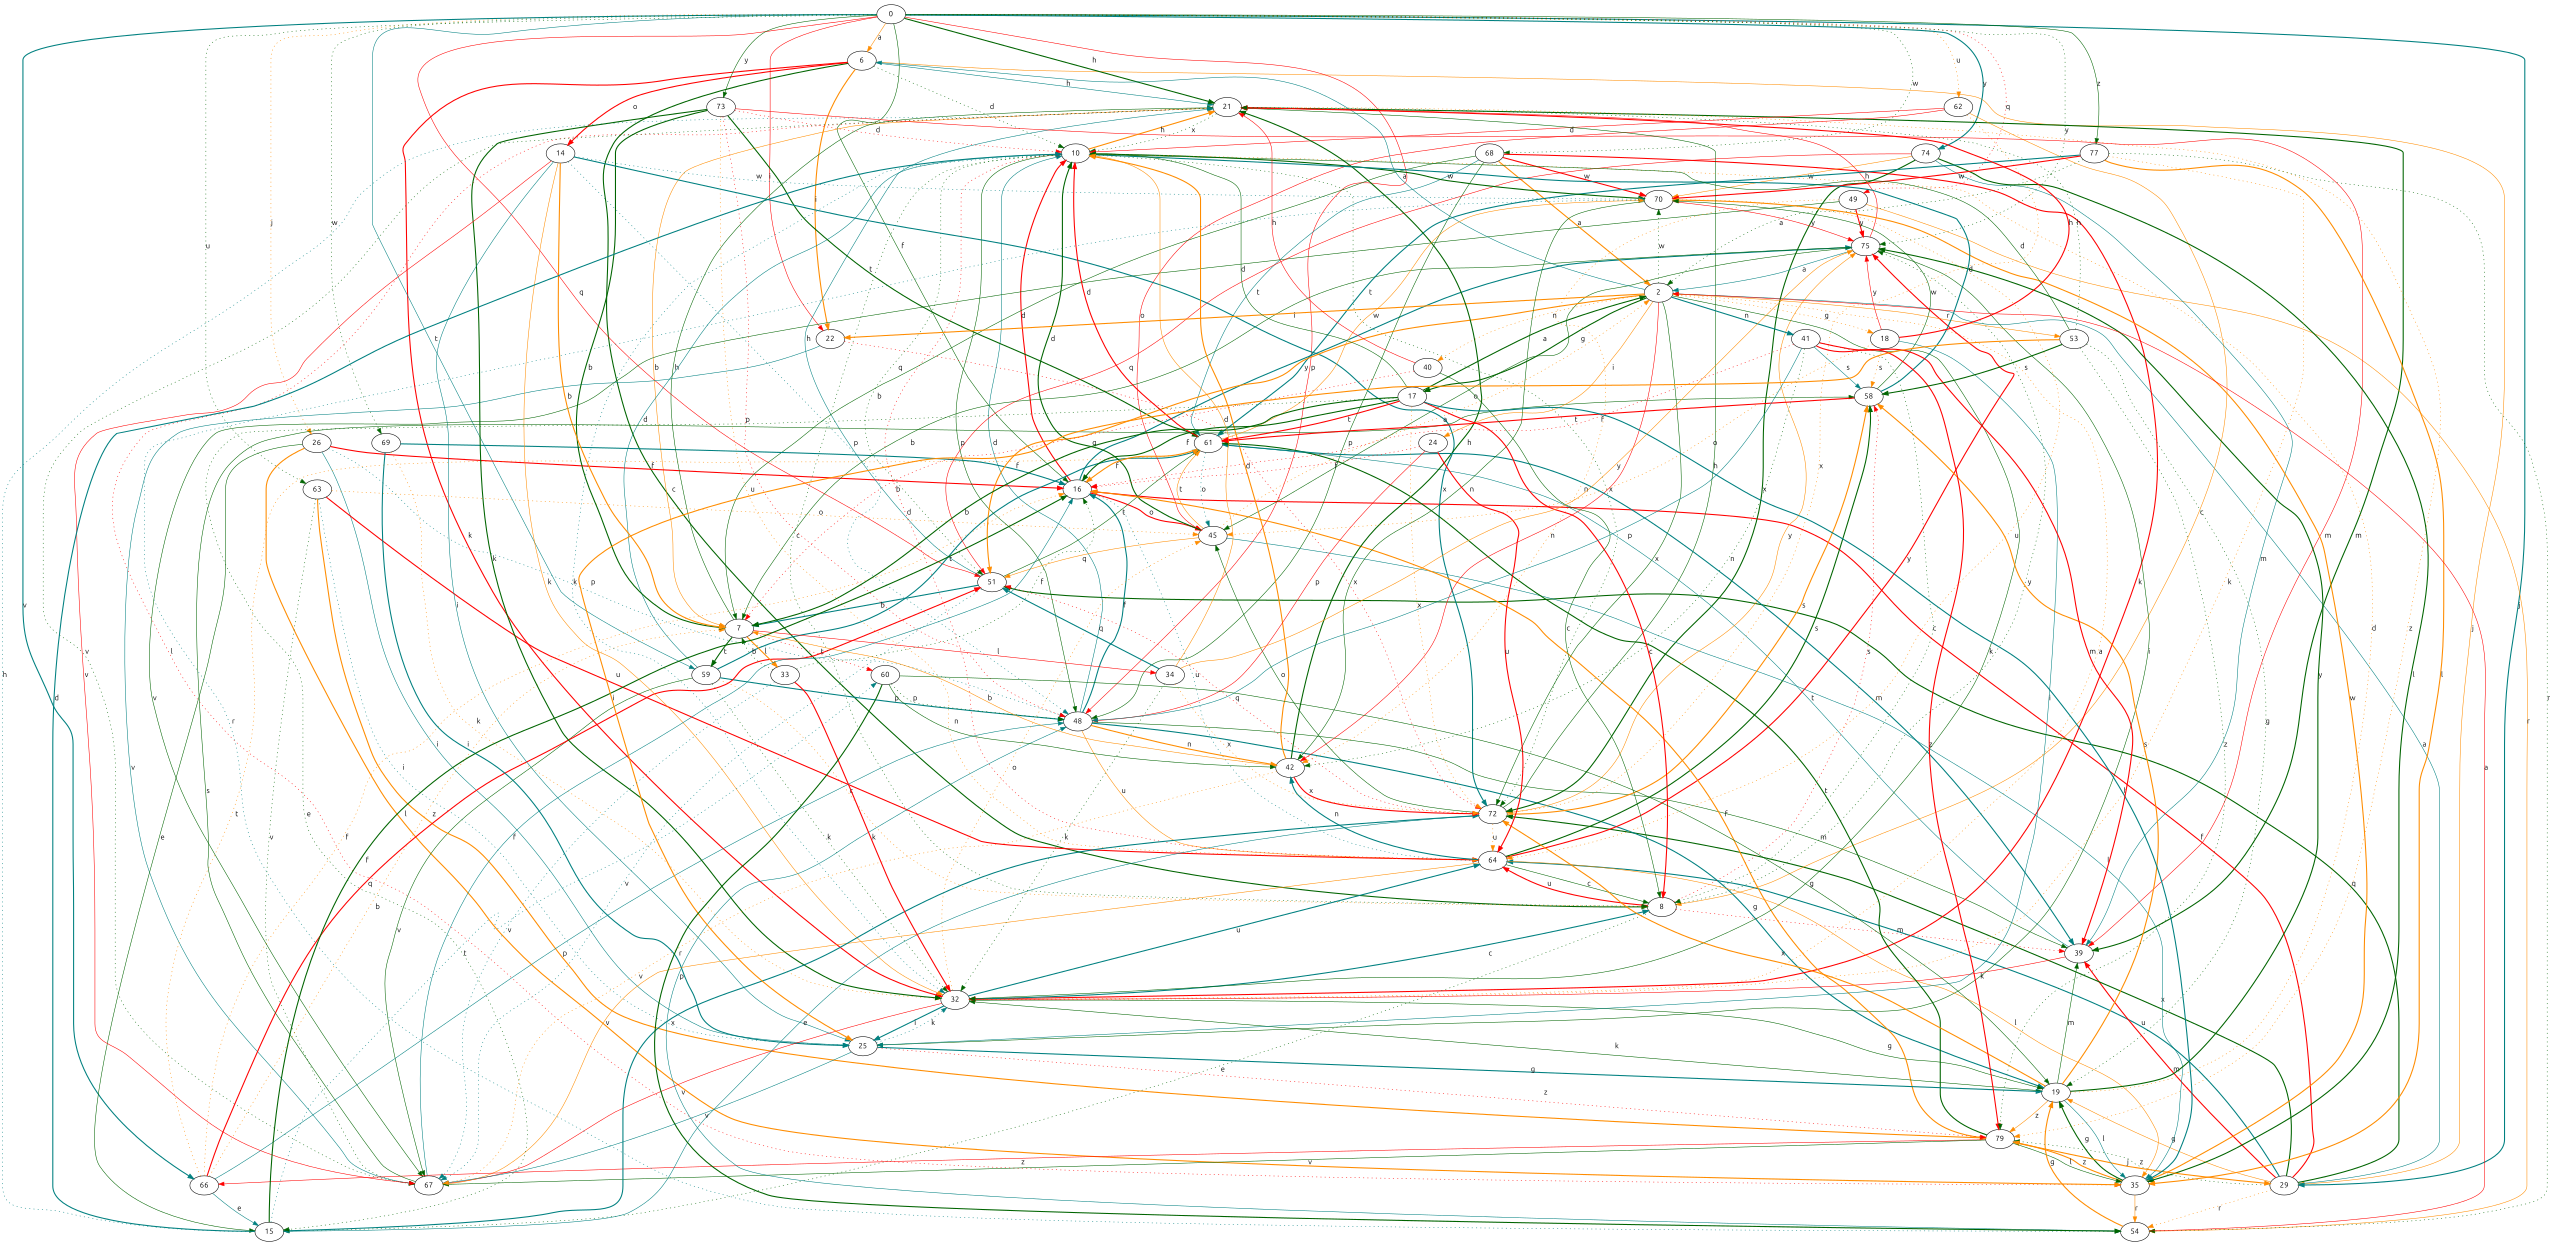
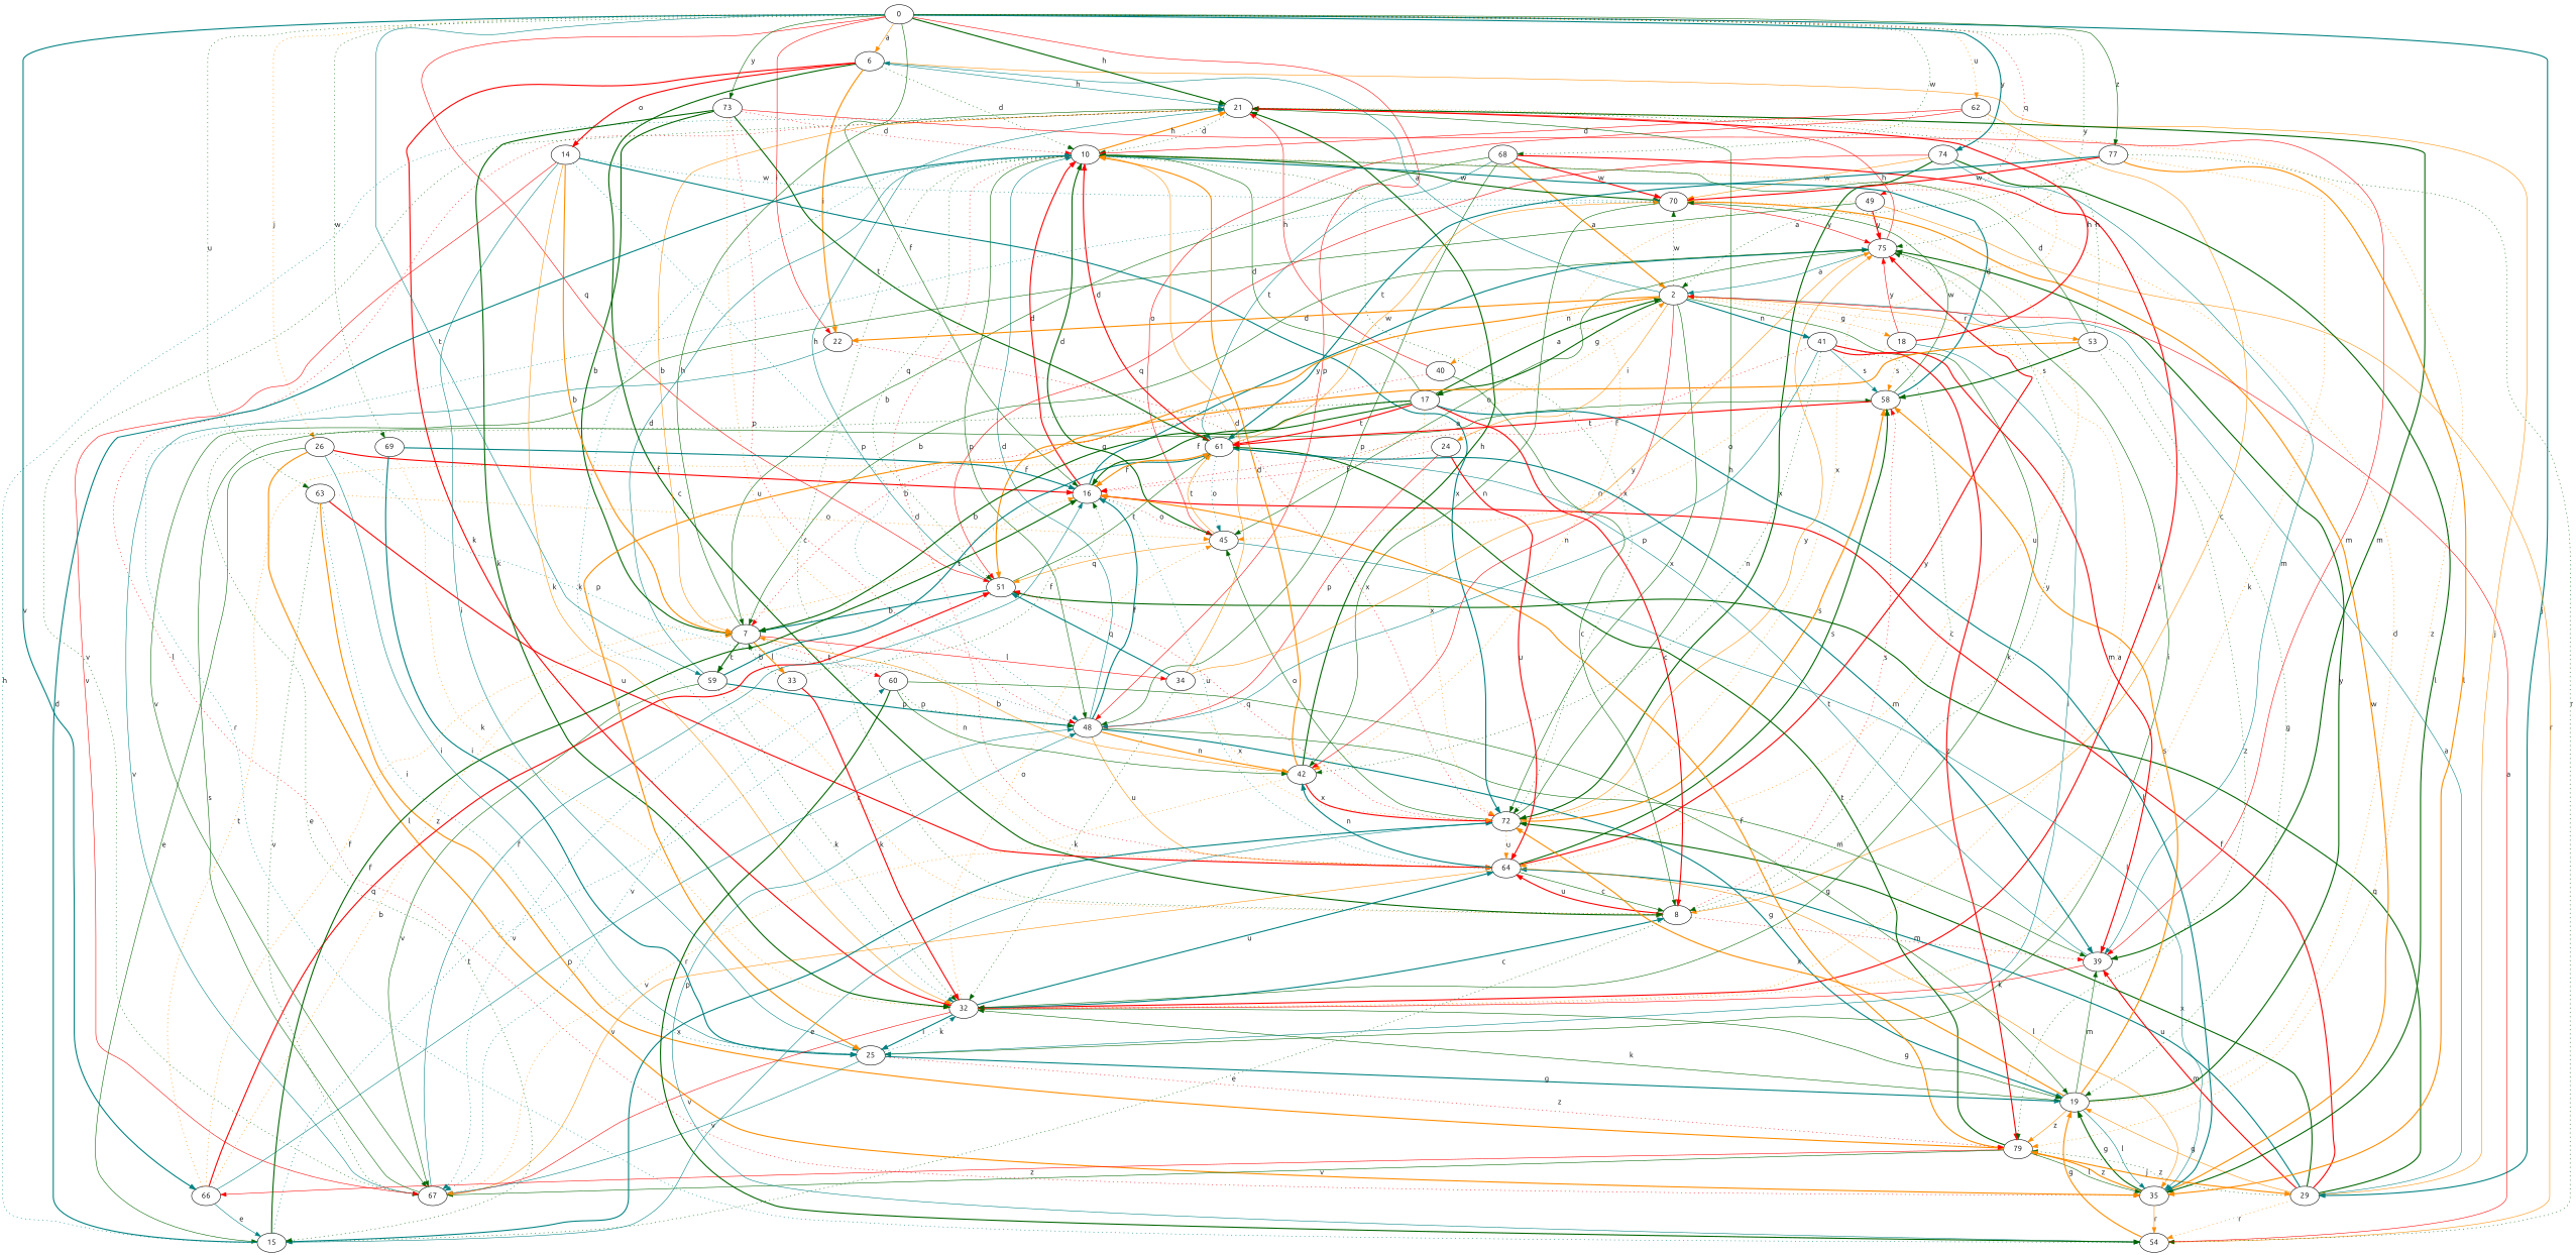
  strict digraph {
    fontname=Ubuntu
    node [fontname=Ubuntu]
    edge [color=darkgreen fontname=Ubuntu style=solid]
    n1 [label=6]
    0
    16
    21
    22
    26
    29
    48
    49
    51
    59
    62
    63
    66
    68
    69
    73
    74
    75
    77
    8
    10
    32
    n24 [label=14]
    64
    45
    n27 [label=7]
    39
    35
    79
    67
    72
    n33 [label=15]
    25
    2
    19
    54
    42
    61
    70
    58
    17
    18
    24
    40
    41
    53
    33
    34
    60
    n1 -> 21 [color=teal label=h]
    n1 -> 22 [color=darkorange label=i style=bold]
    n1 -> 29 [color=darkorange label=j]
    n1 -> 8 [label=c style=bold]
    n1 -> 10 [label=d style=dotted]
    n1 -> 32 [color=red label=k style=bold]
    n1 -> n24 [color=red label=o style=bold]
    0 -> n1 [color=darkorange label=a]
    0 -> 16 [label=f]
    0 -> 21 [label=h style=bold]
    0 -> 22 [color=red label=i]
    0 -> 26 [color=darkorange label=j style=dotted]
    0 -> 29 [color=teal label=j style=bold]
    0 -> 48 [color=red label=p]
    0 -> 49 [color=red label=q style=dotted]
    0 -> 51 [color=red label=q]
    0 -> 59 [color=teal label=t]
    0 -> 62 [color=darkorange label=u style=dotted]
    0 -> 63 [label=u style=dotted]
    0 -> 66 [color=teal label=v style=bold]
    0 -> 68 [label=w style=dotted]
    0 -> 69 [label=w style=dotted]
    0 -> 73 [label=y]
    0 -> 74 [color=teal label=y style=bold]
    0 -> 75 [label=y style=dotted]
    0 -> 77 [label=z]
    16 -> 75 [color=teal label=y style=bold]
    16 -> 10 [color=red label=d style=bold]
    16 -> 64 [color=teal label=u style=dotted]
-   16 -> 45 [color=red label=o style=bold]
-   21 -> 10 [label=x style=dotted]
+   16 -> 45 [color=red label=o style=dotted]
+   21 -> 10 [label=d style=dotted]
    21 -> n27 [color=darkorange label=b]
    21 -> 39 [label=m style=bold]
    21 -> 35 [color=red label=l style=dotted]
    21 -> 79 [color=darkorange label=z style=dotted]
    21 -> 67 [label=v style=dotted]
    22 -> 67 [color=teal label=v]
    22 -> 72 [color=red label=x style=dotted]
    26 -> 16 [color=red label=f style=bold]
    26 -> 48 [color=teal label=p style=dotted]
    26 -> 35 [color=darkorange label=l style=bold]
    26 -> n33 [label=e]
    26 -> 25 [color=teal label=i]
    29 -> 16 [color=red label=f style=bold]
    29 -> 51 [label=q style=bold]
    29 -> 64 [color=teal label=u style=bold]
    29 -> 39 [color=red label=m style=bold]
    29 -> 79 [label=z style=dotted]
    29 -> 72 [label=x style=bold]
    29 -> 2 [color=teal label=a]
    29 -> 19 [color=darkorange label=g]
    29 -> 54 [color=darkorange label=r style=dotted]
    48 -> 16 [color=teal label=f style=bold]
    48 -> 10 [color=teal label=d]
    48 -> 64 [color=darkorange label=u]
    48 -> 39 [label=m]
    48 -> 19 [color=teal label=g style=bold]
    48 -> 42 [color=darkorange label=n style=bold]
    49 -> 75 [color=red label=y style=bold]
    49 -> 67 [label=v]
    49 -> 54 [color=darkorange label=r]
    49 -> 42 [color=darkorange label=n style=dotted]
    51 -> 21 [color=teal label=h]
    51 -> n27 [color=teal label=b style=bold]
    51 -> 67 [color=teal label=v style=dotted]
    51 -> 61 [label=t]
    59 -> 48 [color=teal label=p style=bold]
    59 -> 8 [color=darkorange label=c style=dotted]
    59 -> 10 [color=teal label=d]
    59 -> 32 [label=k style=dotted]
    59 -> 67 [label=v]
    59 -> 61 [color=teal label=t style=bold]
    62 -> 8 [color=darkorange label=c]
    62 -> 10 [color=red label=d]
    62 -> 45 [color=red label=o]
    62 -> 72 [color=darkorange label=x style=dotted]
    63 -> 64 [color=red label=u style=bold]
    63 -> 45 [color=darkorange label=o style=dotted]
    63 -> 79 [color=darkorange label=z style=bold]
    63 -> 67 [label=v style=dotted]
    63 -> 25 [color=teal label=i style=dotted]
    66 -> 16 [color=darkorange label=f style=dotted]
    66 -> 48 [color=teal label=p]
    66 -> 51 [color=red label=q style=bold]
    66 -> n27 [color=darkorange label=b style=dotted]
    66 -> n33 [color=teal label=e]
    66 -> 61 [color=darkorange label=t style=dotted]
    68 -> 48 [label=p]
    68 -> 32 [color=red label=k style=bold]
    68 -> n27 [label=b]
    68 -> 2 [color=darkorange label=a style=bold]
    68 -> 61 [color=teal label=t]
    68 -> 70 [color=red label=w style=bold]
    69 -> 16 [color=teal label=f style=bold]
    69 -> 32 [color=darkorange label=k style=dotted]
    69 -> 25 [color=teal label=i style=bold]
    73 -> 48 [color=red label=p style=dotted]
    73 -> 10 [color=red label=d style=dotted]
    73 -> 32 [label=k style=bold]
    73 -> 64 [color=darkorange label=u style=dotted]
    73 -> n27 [label=b style=bold]
    73 -> 39 [color=red label=m]
    73 -> 61 [label=t style=bold]
    74 -> 51 [color=red label=q]
    74 -> 39 [color=teal label=m]
    74 -> 35 [label=l style=bold]
    74 -> 72 [label=x style=bold]
    74 -> 70 [color=darkorange label=w]
    75 -> 21 [color=red label=h]
    75 -> 45 [label=o]
    75 -> n27 [label=b]
    75 -> 25 [label=i]
    75 -> 2 [color=teal label=a]
    77 -> 32 [color=darkorange label=k style=dotted]
    77 -> 35 [color=darkorange label=l style=bold]
    77 -> 2 [label=a style=dotted]
    77 -> 54 [label=r style=dotted]
    77 -> 61 [color=teal label=t style=bold]
    77 -> 70 [color=red label=w style=bold]
    8 -> 75 [label=y style=dotted]
    8 -> 64 [color=red label=u style=bold]
    8 -> 39 [color=red label=m style=dotted]
    8 -> n33 [label=e style=dotted]
    8 -> 58 [color=red label=s style=dotted]
    10 -> 21 [color=darkorange label=h style=bold]
    10 -> 48 [label=p]
    10 -> 51 [label=q style=dotted]
    10 -> 8 [label=c style=dotted]
    10 -> 32 [color=teal label=k style=dotted]
    10 -> 72 [label=x style=dotted]
    10 -> 70 [label=w style=bold]
    32 -> 8 [color=teal label=c style=bold]
    32 -> 64 [color=teal label=u style=bold]
    32 -> 45 [color=darkorange label=o style=dotted]
    32 -> 67 [color=red label=v]
    32 -> 25 [color=teal label=i style=bold]
    32 -> 2 [color=darkorange label=a style=dotted]
    32 -> 19 [label=g]
    n24 -> 48 [color=teal label=p style=dotted]
    n24 -> 32 [color=darkorange label=k]
    n24 -> n27 [color=darkorange label=b style=bold]
    n24 -> 67 [color=red label=v]
    n24 -> 72 [color=teal label=x style=bold]
    n24 -> 25 [color=teal label=i]
    n24 -> 70 [color=teal label=w style=dotted]
    64 -> 75 [color=red label=y style=bold]
    64 -> 8 [label=c]
    64 -> 10 [color=red label=d style=dotted]
    64 -> 35 [color=darkorange label=l]
    64 -> 67 [color=darkorange label=v]
    64 -> 42 [color=teal label=n style=bold]
    64 -> 58 [label=s style=bold]
    45 -> 51 [color=darkorange label=q]
    45 -> 10 [label=d style=bold]
    45 -> 35 [color=teal label=l]
    45 -> 2 [color=darkorange label=a style=dotted]
    45 -> 61 [color=darkorange label=t]
    n27 -> 21 [label=h]
    n27 -> 59 [label=t style=bold]
    n27 -> 33 [color=darkorange label=l style=bold]
    n27 -> 34 [color=red label=l]
    n27 -> 60 [color=red label=t style=dotted]
    39 -> 32 [color=red label=k]
    39 -> 61 [color=teal label=t]
    35 -> 79 [color=darkorange label=z style=bold]
    35 -> 19 [label=g style=bold]
    35 -> 54 [color=darkorange label=r]
    35 -> 70 [color=darkorange label=w style=bold]
    79 -> 16 [color=darkorange label=f style=bold]
    79 -> 29 [color=darkorange label=j style=bold]
    79 -> 66 [color=red label=z]
    79 -> 35 [label=l]
    79 -> 67 [label=v]
    79 -> 61 [label=t style=bold]
    67 -> 16 [color=teal label=f]
    67 -> 58 [label=s]
    72 -> 21 [label=h]
    72 -> 51 [color=red label=q style=dotted]
    72 -> 75 [color=darkorange label=y]
    72 -> 64 [color=darkorange label=u style=dotted]
    72 -> 45 [label=o]
    72 -> n33 [color=teal label=e]
    72 -> 58 [color=darkorange label=s style=bold]
    n33 -> 16 [label=f style=bold]
    n33 -> 21 [color=teal label=h style=dotted]
    n33 -> 10 [color=teal label=d style=bold]
    n33 -> 72 [color=teal label=x style=bold]
    n33 -> 60 [color=teal label=t style=dotted]
    25 -> 32 [color=teal label=k style=dotted]
    25 -> 79 [color=red label=z style=dotted]
    25 -> 67 [color=teal label=v]
    25 -> 19 [color=teal label=g style=bold]
    2 -> n1 [color=teal label=a]
-   2 -> 22 [color=darkorange label=i style=bold]
+   2 -> 22 [color=darkorange label=d style=bold]
    2 -> 51 [color=darkorange label=q style=bold]
    2 -> 32 [label=k]
    2 -> 72 [label=x]
    2 -> 42 [color=red label=n]
    2 -> 70 [label=w style=dotted]
    2 -> 17 [label=g style=bold]
    2 -> 18 [color=darkorange label=g style=dotted]
    2 -> 24 [color=darkorange label=i]
    2 -> 40 [color=darkorange label=n style=dotted]
    2 -> 41 [color=teal label=n style=bold]
    2 -> 53 [color=darkorange label=r]
    19 -> 75 [label=y style=bold]
    19 -> 10 [color=darkorange label=d style=dotted]
    19 -> 32 [label=k]
    19 -> 39 [label=m]
    19 -> 35 [color=teal label=l]
    19 -> 79 [color=darkorange label=z]
    19 -> 72 [color=darkorange label=x style=bold]
    19 -> 58 [color=darkorange label=s style=bold]
    54 -> 48 [color=teal label=p]
    54 -> 2 [color=red label=a]
    54 -> 19 [color=darkorange label=g style=bold]
    42 -> 21 [label=h style=bold]
    42 -> 10 [color=darkorange label=d style=bold]
    42 -> n27 [color=darkorange label=b]
    42 -> 67 [color=darkorange label=v style=dotted]
    42 -> 72 [color=red label=x style=bold]
    61 -> 16 [color=darkorange label=f style=bold]
    61 -> 10 [color=red label=d style=bold]
    61 -> 45 [color=teal label=o style=dotted]
    61 -> 39 [color=teal label=m style=bold]
    61 -> 70 [color=darkorange label=w]
    70 -> 75 [color=red label=y]
    70 -> 64 [color=darkorange label=u style=dotted]
    70 -> 54 [color=teal label=r style=dotted]
    70 -> 42 [label=n]
    58 -> 10 [color=teal label=d style=bold]
    58 -> 61 [color=red label=t style=bold]
    58 -> 70 [label=w]
    17 -> 16 [label=f style=bold]
    17 -> 8 [color=red label=c style=bold]
    17 -> 10 [label=d]
    17 -> n27 [label=b style=bold]
    17 -> 35 [color=teal label=l style=bold]
    17 -> 72 [color=darkorange label=x style=dotted]
    17 -> n33 [label=e style=dotted]
    17 -> 2 [label=a style=bold]
    17 -> 61 [color=red label=t style=bold]
    18 -> 21 [color=red label=h style=bold]
    18 -> 75 [color=red label=y]
    18 -> 45 [color=darkorange label=o style=dotted]
    18 -> 25 [color=teal label=i]
    18 -> 58 [color=darkorange label=s style=dotted]
    24 -> 16 [color=red label=f style=dotted]
    24 -> 48 [color=red label=p]
    24 -> 64 [color=red label=u style=bold]
    40 -> 21 [color=red label=h]
    40 -> 8 [label=c]
    40 -> n27 [color=red label=b style=dotted]
    41 -> 16 [color=red label=f style=dotted]
    41 -> 48 [color=teal label=p]
    41 -> 8 [label=c style=dotted]
    41 -> 39 [color=red label=m style=bold]
    41 -> 79 [color=red label=z style=bold]
    41 -> 42 [label=n style=dotted]
    41 -> 58 [color=teal label=s]
    53 -> 21 [label=h style=dotted]
    53 -> 10 [label=d]
    53 -> 79 [label=z style=dotted]
    53 -> 25 [color=darkorange label=i style=bold]
    53 -> 19 [label=g style=dotted]
    53 -> 58 [label=s style=bold]
    33 -> 16 [label=f style=dotted]
    33 -> 32 [color=red label=k style=bold]
    33 -> n27 [label=b style=dotted]
    33 -> 67 [color=teal label=v style=dotted]
    34 -> 51 [color=teal label=q style=bold]
    34 -> 75 [color=darkorange label=y]
    34 -> 10 [color=darkorange label=d]
    34 -> 32 [label=k style=dotted]
    34 -> 72 [color=darkorange label=x style=dotted]
    60 -> 48 [label=p style=dotted]
    60 -> 19 [label=g]
    60 -> 54 [label=r style=bold]
    60 -> 42 [label=n]
  }
